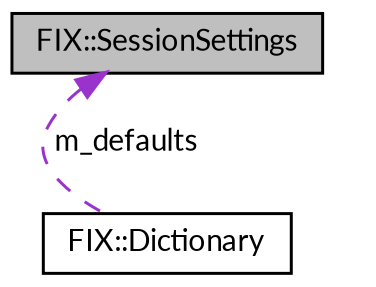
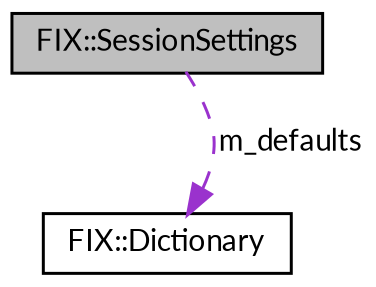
  digraph {
    fontname=Lato
    node [color=black fontname=Lato fontsize=10 shape=record style=filled]
    n1 [fillcolor=grey75 fontcolor=black height=0.2 label="FIX::SessionSettings" width=0.4]
    n2 [fillcolor=white height=0.2 label="FIX::Dictionary" width=0.4]
-   n1 -> n2 [color=darkorchid3 dir=back fontname=Lato fontsize=10 label=" m_defaults" labelfontname=Helvetica labelfontsize=10 style=dashed]
+   n2 -> n1 [color=darkorchid3 dir=back fontname=Lato fontsize=10 label=" m_defaults" labelfontname=Helvetica labelfontsize=10 style=dashed]
  }
